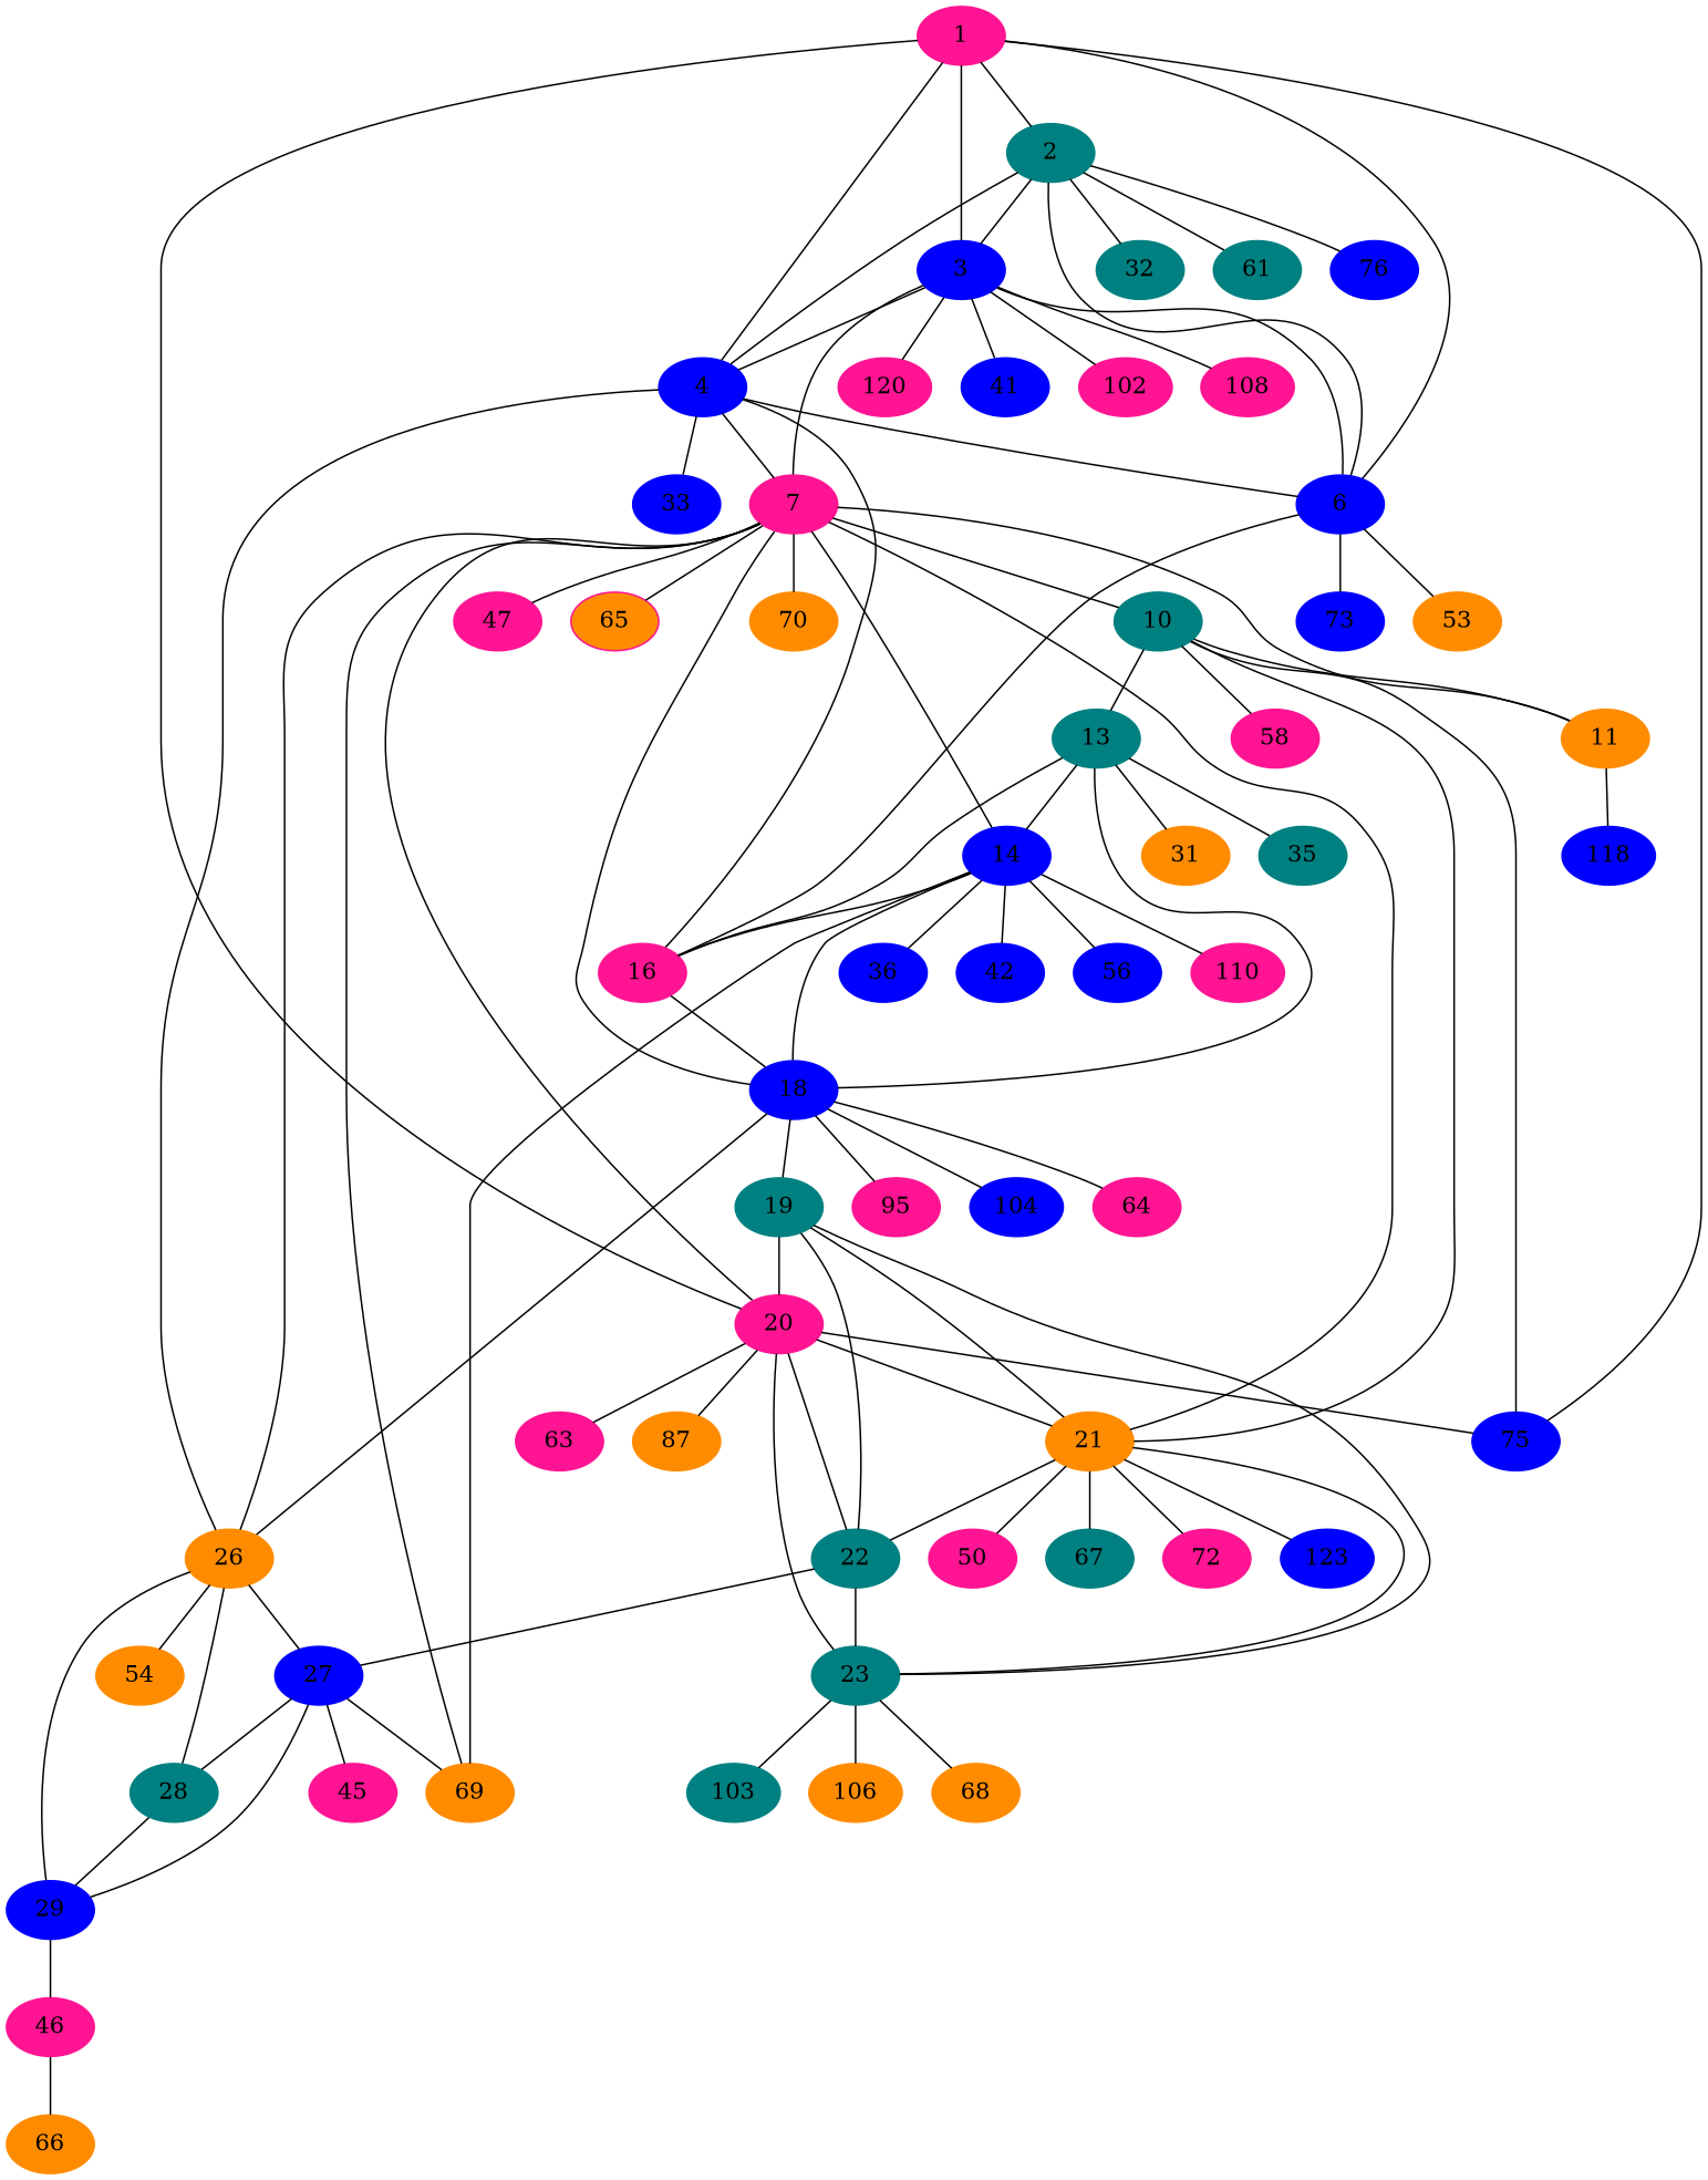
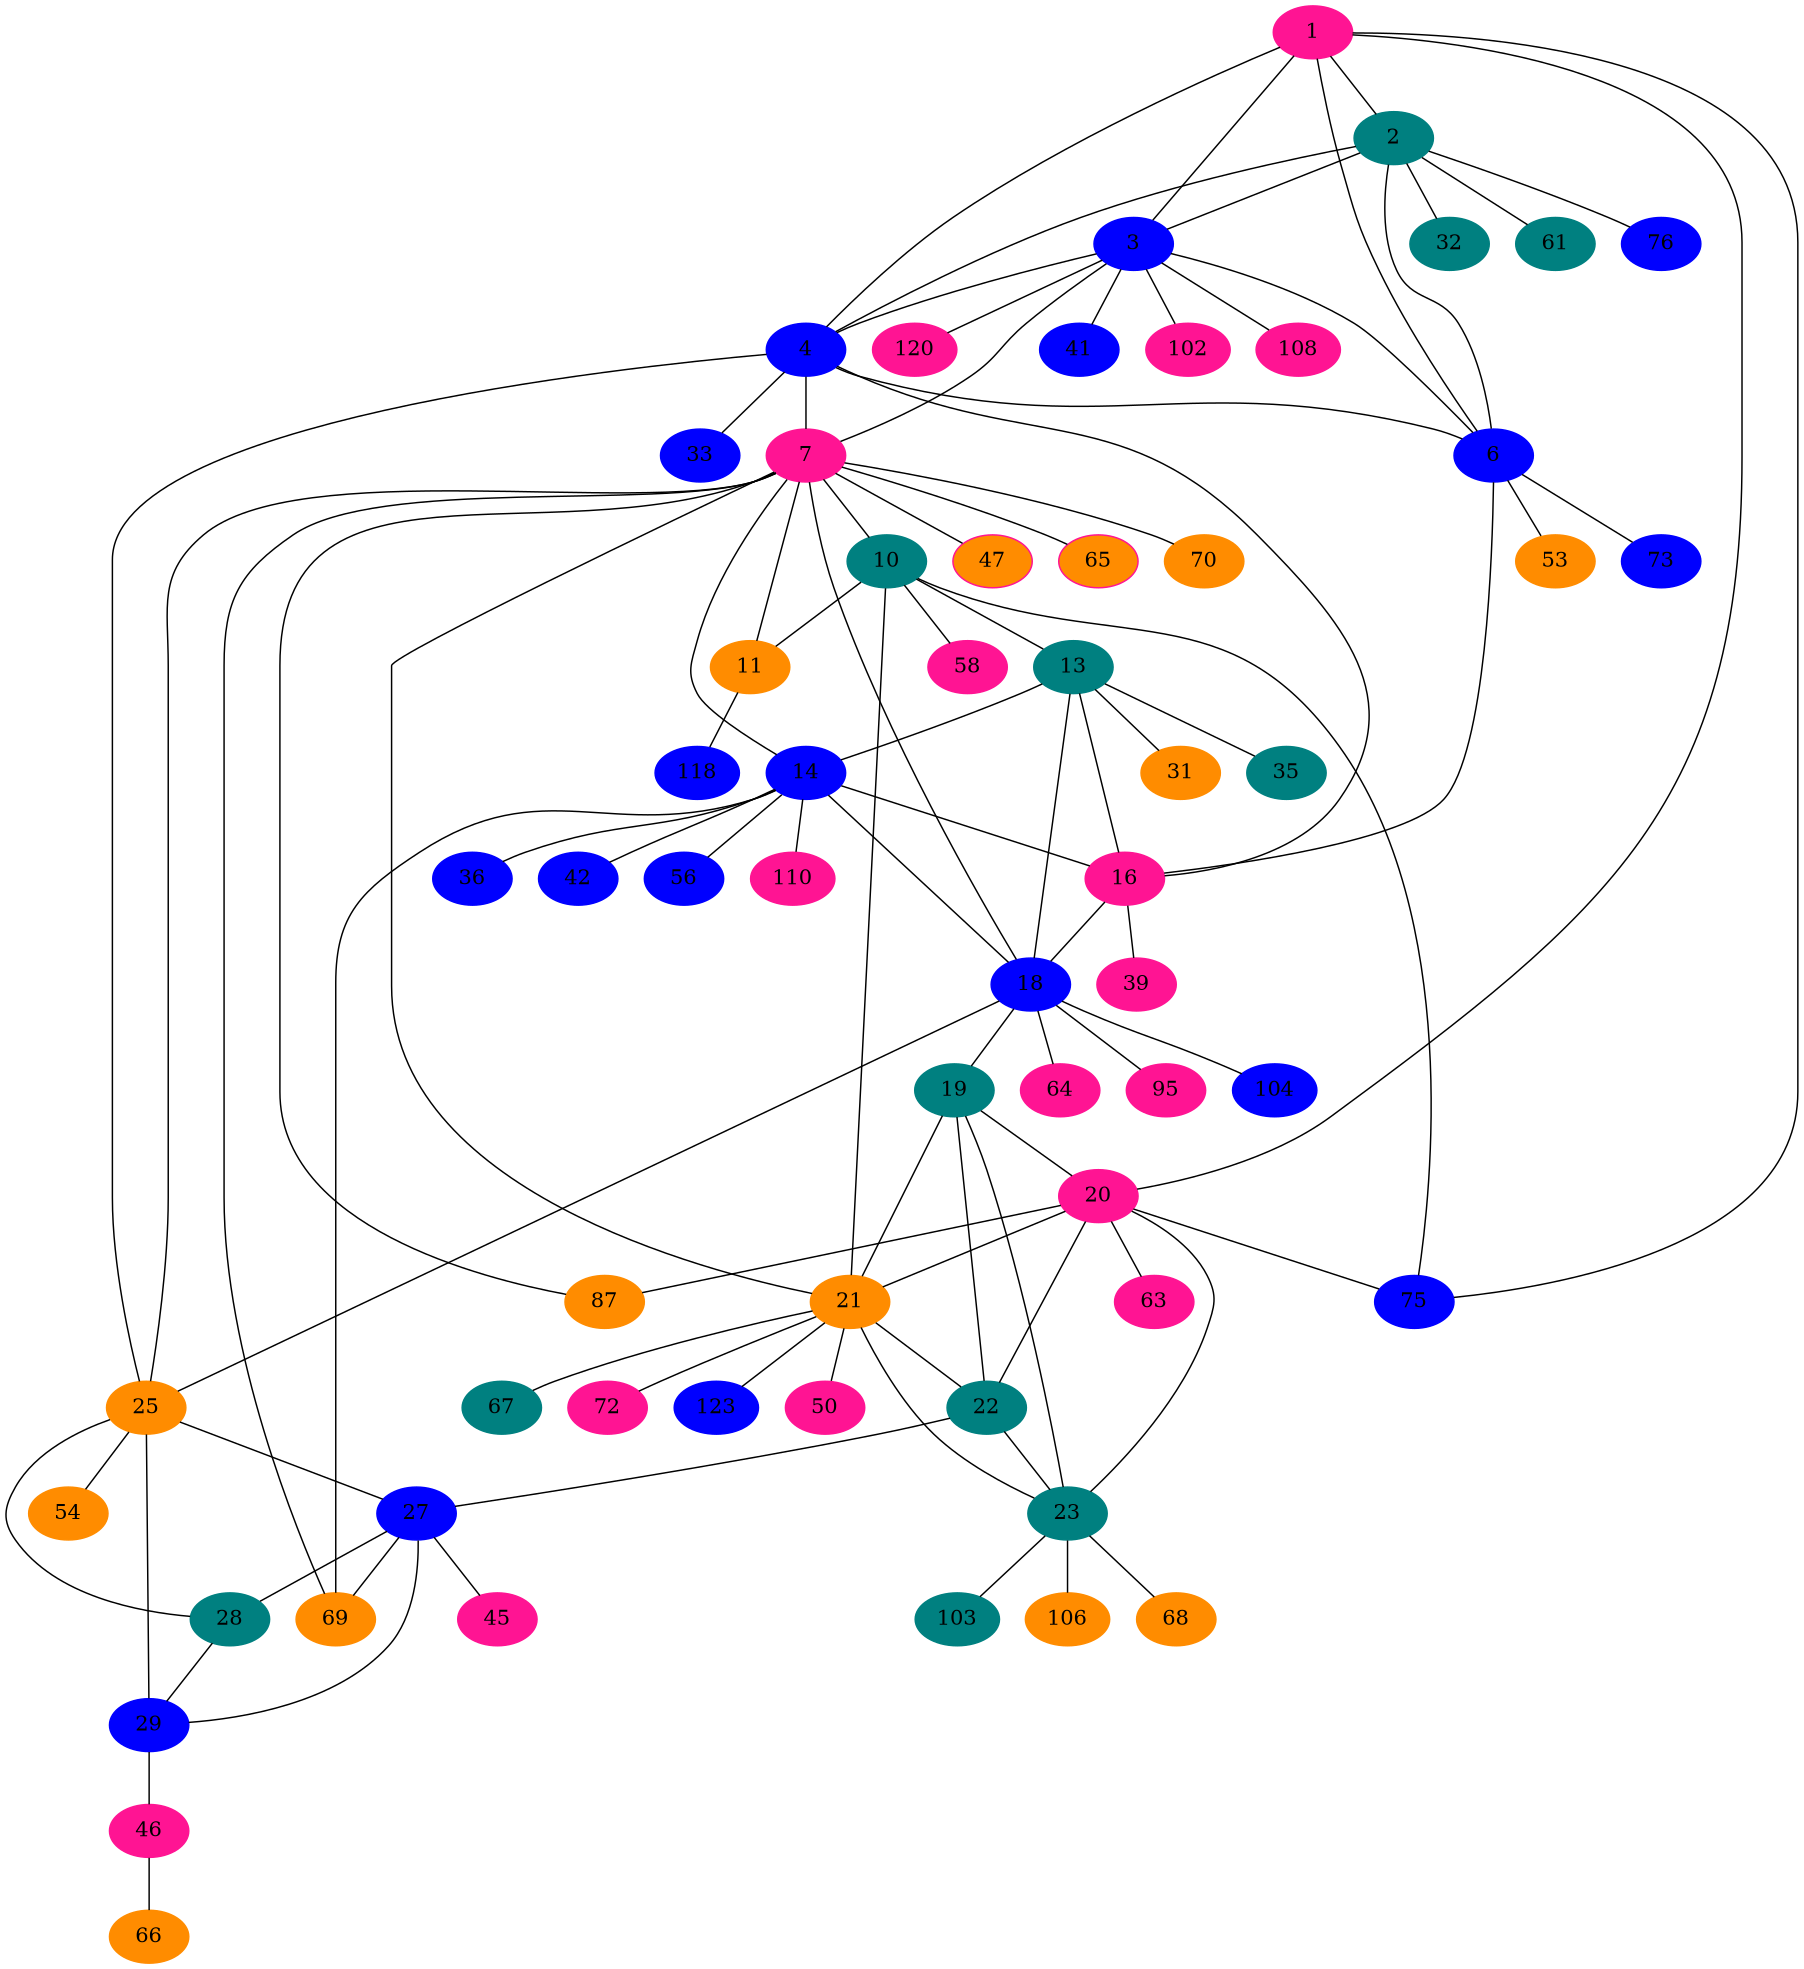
  graph {
    node [color=deeppink style=filled]
    2 [color=teal]
    1
    3 [color=blue super="+37"]
    4 [color=blue super="+5+84+62"]
    6 [color=blue super="+43+116+94+112+79+52"]
    20 [super="+24+71"]
    75 [color=blue super="+77+122+78"]
    32 [color=teal]
    61 [color=teal]
    76 [color=blue super="+98"]
    7 [super="+99+12+8"]
    41 [color=blue]
    102 [super="+113"]
    108
    120
    16
-   25 [color=darkorange super="+81+26+30" label=26]
+   25 [color=darkorange super="+81+26+30"]
    33 [color=blue super="+105"]
    53 [color=darkorange]
    73 [color=blue]
    21 [color=darkorange]
    22 [color=teal super="+111"]
    23 [color=teal]
    63
    87 [color=darkorange]
    10 [color=teal super="+38+34"]
    11 [color=darkorange]
    14 [color=blue super="+40+15"]
    18 [color=blue super="+59"]
-   47
+   47 [fillcolor=darkorange]
    65 [fillcolor=darkorange]
    69 [color=darkorange]
    70 [color=darkorange]
+   39
    27 [color=blue super="+119+74+91+44+60+57"]
    28 [color=teal]
    29 [color=blue]
    54 [color=darkorange]
    13 [color=teal super="+90+17"]
    58
    118 [color=blue]
    36 [color=blue]
    42 [color=blue super="+55"]
    56 [color=blue super="+83+117"]
    110
    19 [color=teal]
    64
    95
    104 [color=blue]
    50
    67 [color=teal]
    72
    123 [color=blue]
    31 [color=darkorange]
    35 [color=teal]
    68 [color=darkorange]
    103 [color=teal]
    106 [color=darkorange]
    45
    46
    66 [color=darkorange]
    2 -- 3
    2 -- 4 [weight=2]
    2 -- 6
    2 -- 32
    2 -- 61
    2 -- 76
    1 -- 2
    1 -- 3
    1 -- 4 [weight=2]
    1 -- 6
    1 -- 20
    1 -- 75
    3 -- 4 [weight=2]
    3 -- 6
    3 -- 7
    3 -- 41
    3 -- 102
    3 -- 108
    3 -- 120
    4 -- 6 [weight=2]
    4 -- 7
    4 -- 16
    4 -- 25
    4 -- 33
    6 -- 16
    6 -- 53
    6 -- 73
    20 -- 75
    20 -- 21 [weight=2]
    20 -- 22 [weight=2]
    20 -- 23 [weight=2]
    20 -- 63
    20 -- 87
-   7 -- 20
+   7 -- 87
    7 -- 25
    7 -- 21
    7 -- 10 [weight=4]
    7 -- 11 [weight=4]
    7 -- 14
    7 -- 18
    7 -- 47
    7 -- 65
    7 -- 69
    7 -- 70
    16 -- 18
+   16 -- 39
    25 -- 27 [weight=3]
    25 -- 28 [weight=3]
    25 -- 29 [weight=3]
    25 -- 54
    21 -- 22
    21 -- 23
    21 -- 50
    21 -- 67
    21 -- 72
    21 -- 123
    22 -- 23
    22 -- 27
    23 -- 68
    23 -- 103
    23 -- 106
    10 -- 75
    10 -- 21
    10 -- 11
    10 -- 13
    10 -- 58
    11 -- 118
    14 -- 16 [weight=2]
    14 -- 18 [weight=2]
    14 -- 69
    14 -- 36
    14 -- 42
    14 -- 56
    14 -- 110
    18 -- 25
    18 -- 19
    18 -- 64
    18 -- 95
    18 -- 104
    27 -- 69
    27 -- 28
    27 -- 29
    27 -- 45
    28 -- 29
    29 -- 46
    13 -- 16 [weight=2]
    13 -- 14 [weight=4]
    13 -- 18 [weight=2]
    13 -- 31
    13 -- 35
    19 -- 20 [weight=2]
    19 -- 21
    19 -- 22
    19 -- 23
    46 -- 66
  }
